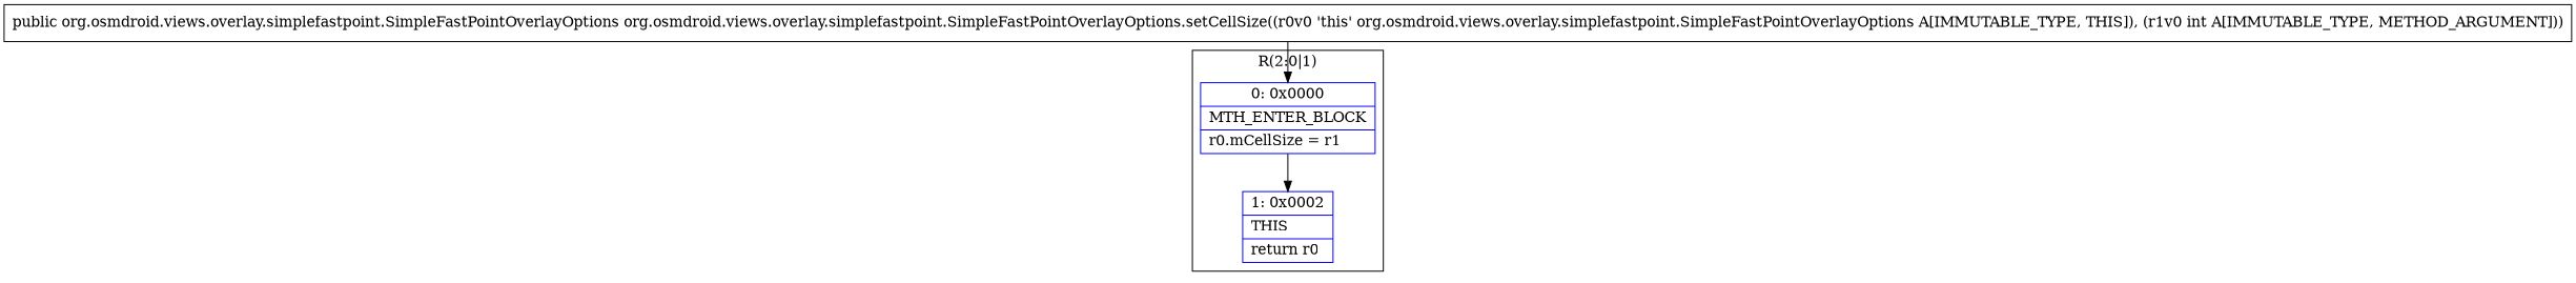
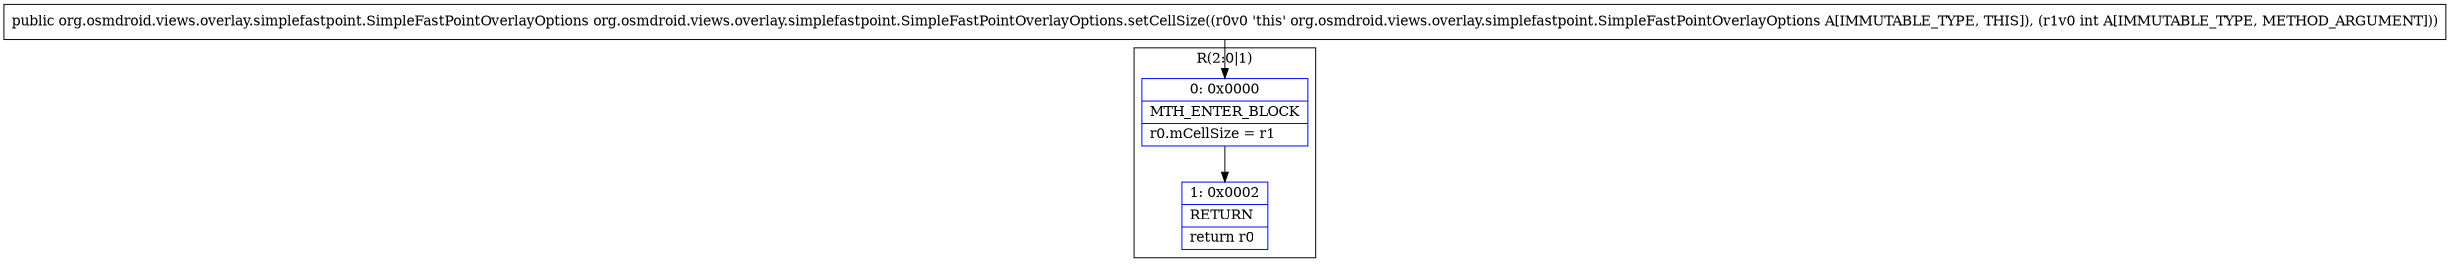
  digraph {
    node [color=blue shape=record]
    n1 [label="{0\:\ 0x0000|MTH_ENTER_BLOCK\l|r0.mCellSize = r1\l}"]
-   n2 [label="{1\:\ 0x0002|THIS\l|return r0\l}"]
+   n2 [label="{1\:\ 0x0002|RETURN\l|return r0\l}"]
    n3 [label="{public org.osmdroid.views.overlay.simplefastpoint.SimpleFastPointOverlayOptions org.osmdroid.views.overlay.simplefastpoint.SimpleFastPointOverlayOptions.setCellSize((r0v0 'this' org.osmdroid.views.overlay.simplefastpoint.SimpleFastPointOverlayOptions A[IMMUTABLE_TYPE, THIS]), (r1v0 int A[IMMUTABLE_TYPE, METHOD_ARGUMENT])) }" color=""]
    subgraph cluster_1 {
      label="R(2:0|1)"
      n1
      n2
    }
    n1 -> n2
    n3 -> n1
  }
